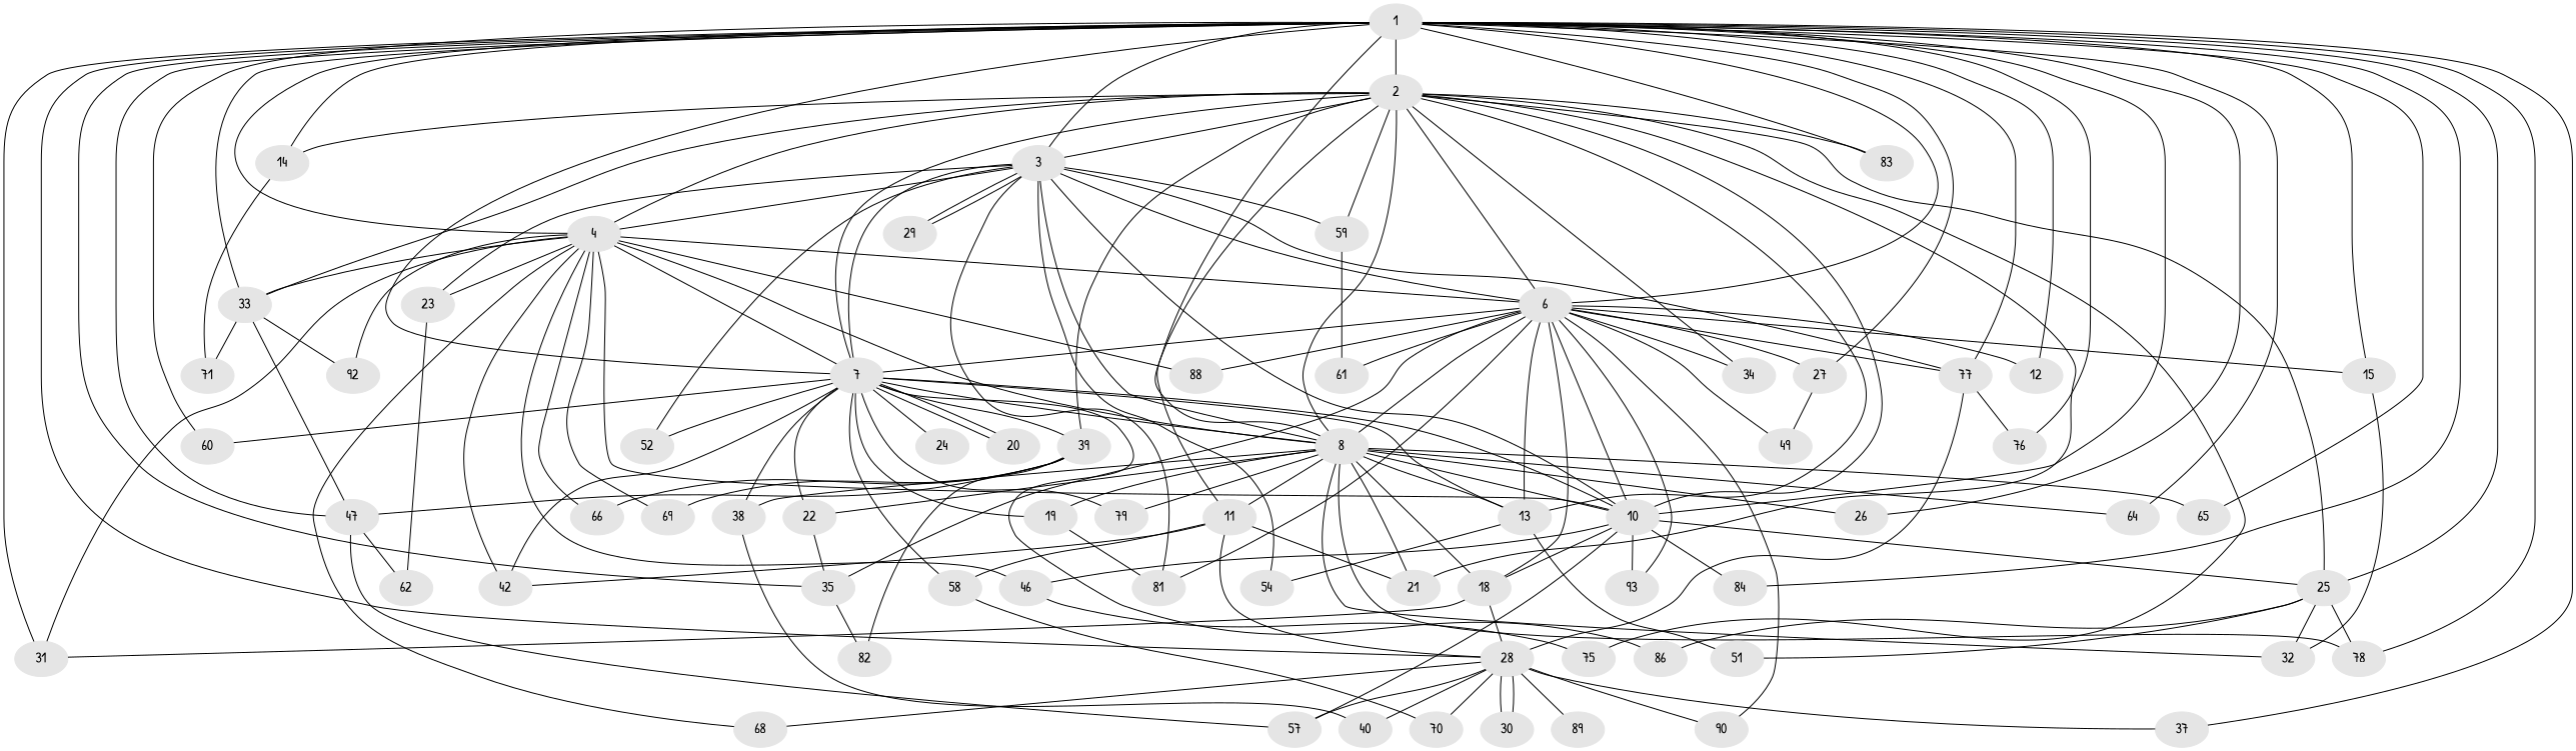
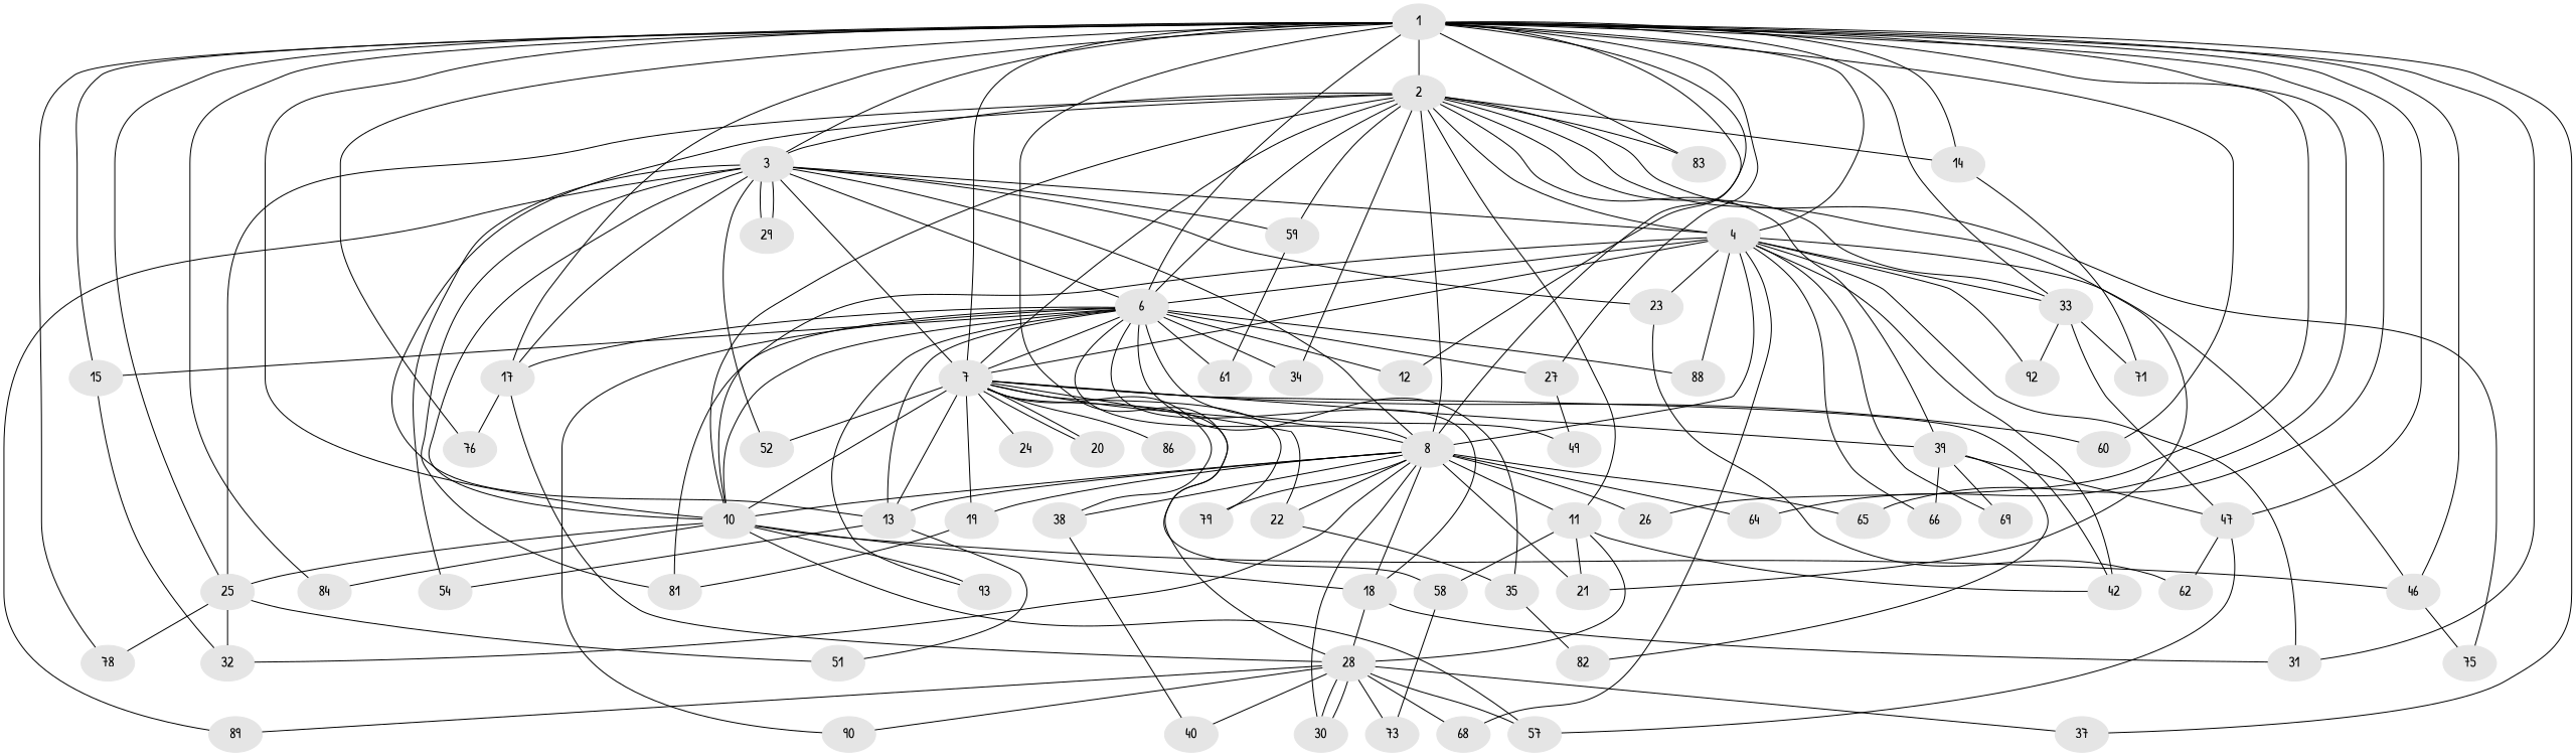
  graph {
    fontname="Patrick Hand"
    node [color=gray90 fontname="Patrick Hand" style=filled]
    edge [fontname="Patrick Hand"]
    1 [super="+5"]
    2 [super="+9"]
    3 [super="+87"]
    4
    6 [super="+48"]
    7 [super="+16"]
    8 [super="+44"]
    10 [super="+36"]
    12
    14
    15
-   17 [super="+94" label=77]
+   17 [super="+94"]
    25 [super="+56"]
    26
    27
    28 [super="+50"]
    31 [super="+53"]
    33 [super="+67"]
    35 [super="+83"]
    37
    47 [super="+55"]
    60
    n23 [label=83]
    64 [super="+74"]
    65
    76
    78 [super="+85"]
    84
    75 [super="+80"]
    11 [super="+45"]
    13 [super="+43"]
    21
    34
    39 [super="+77"]
    59
    23
    29
    52
    54
    81 [super="+91"]
    89
    42 [super="+72"]
    46
    66
    68
    69
    88
    92
    18 [super="+49"]
    n50 [label=49]
    61
    90
    93
    24
    19
    20
    22
    38
    58
    79
    86
    32
    57 [super="+70"]
    71
    51
    30
    40
-   73 [label=70]
+   73
    82
    62
    1 -- 2 [weight=4]
    1 -- 3 [weight=2]
    1 -- 4 [weight=2]
    1 -- 6 [weight=2]
    1 -- 7 [weight=2]
    1 -- 8 [weight=2]
    1 -- 10 [weight=2]
    1 -- 12
    1 -- 14
    1 -- 15
    1 -- 17
    1 -- 25
    1 -- 26
    1 -- 27
    1 -- 28
    1 -- 31
    1 -- 33
-   1 -- 35
+   1 -- 46
    1 -- 37
    1 -- 47
    1 -- 60
    1 -- n23
    1 -- 64 [weight=2]
    1 -- 65
    1 -- 76
    1 -- 78
    1 -- 84
    2 -- 3 [weight=2]
    2 -- 4 [weight=2]
    2 -- 6 [weight=2]
    2 -- 7 [weight=2]
    2 -- 8 [weight=2]
    2 -- 10 [weight=2]
    2 -- 14
    2 -- 25
    2 -- 33
    2 -- n23
    2 -- 75
    2 -- 11
    2 -- 13
    2 -- 21
    2 -- 34
    2 -- 39 [weight=2]
    2 -- 59
    3 -- 4
    3 -- 6
    3 -- 7
    3 -- 8
    3 -- 10
    3 -- 17
    3 -- 59
    3 -- 23
    3 -- 29
    3 -- 29
    3 -- 52
    3 -- 54
    3 -- 81
+   3 -- 89
    4 -- 6
    4 -- 7
    4 -- 8
    4 -- 10
    4 -- 31
    4 -- 33
    4 -- 23
    4 -- 42
    4 -- 46
    4 -- 66
    4 -- 68
    4 -- 69
    4 -- 88
    4 -- 92
    6 -- 7
    6 -- 8
    6 -- 10
    6 -- 12
    6 -- 15
    6 -- 17
    6 -- 27
    6 -- 35
    6 -- 13
    6 -- 34
    6 -- 81
    6 -- 88
    6 -- 18 [weight=2]
    6 -- n50
    6 -- 61
    6 -- 90
    6 -- 93
    7 -- 8 [weight=2]
    7 -- 10
    7 -- 60
    7 -- 13
    7 -- 39
    7 -- 52
    7 -- 42
    7 -- 24
    7 -- 19
    7 -- 20
    7 -- 20
    7 -- 22
    7 -- 38
    7 -- 58
    7 -- 79
    7 -- 86
    8 -- 10
    8 -- 26
    8 -- 64
    8 -- 65
-   8 -- 78
+   8 -- 30
    8 -- 11
    8 -- 13
    8 -- 21
    8 -- 18
    8 -- 19
    8 -- 22
    8 -- 38
    8 -- 79
    8 -- 32
    10 -- 25
    10 -- 84
    10 -- 46
    10 -- 18
    10 -- 93
    10 -- 57
    14 -- 71
    15 -- 32
    17 -- 28
    17 -- 76
    25 -- 78
-   25 -- 86
    25 -- 32
    25 -- 51
    27 -- n50
    28 -- 37
    28 -- 89
    28 -- 68
    28 -- 90
    28 -- 57
    28 -- 30
    28 -- 30
    28 -- 40
    28 -- 73
    33 -- 47
    33 -- 92
    33 -- 71
    35 -- 82
    47 -- 57
    47 -- 62
    11 -- 28
    11 -- 21
    11 -- 42
    11 -- 58
    13 -- 54
    13 -- 51
    39 -- 47
    39 -- 66
    39 -- 69
    39 -- 82
    59 -- 61
    23 -- 62
    46 -- 75
    18 -- 28
    18 -- 31
    19 -- 81
    22 -- 35
    38 -- 40
    58 -- 73
  }
